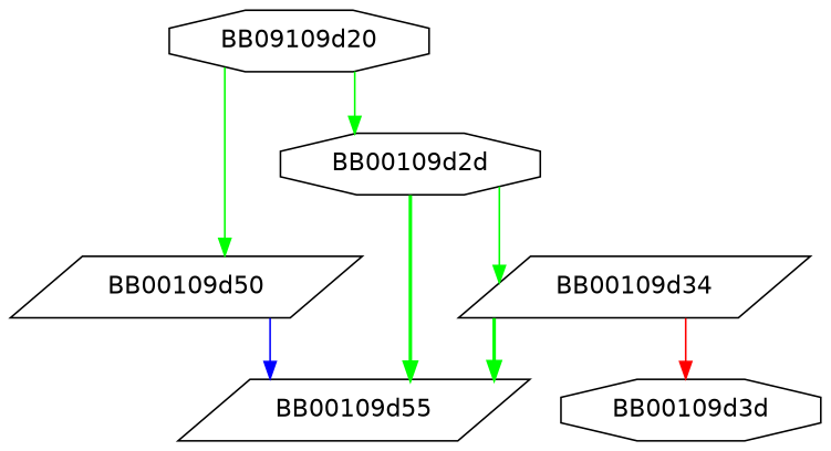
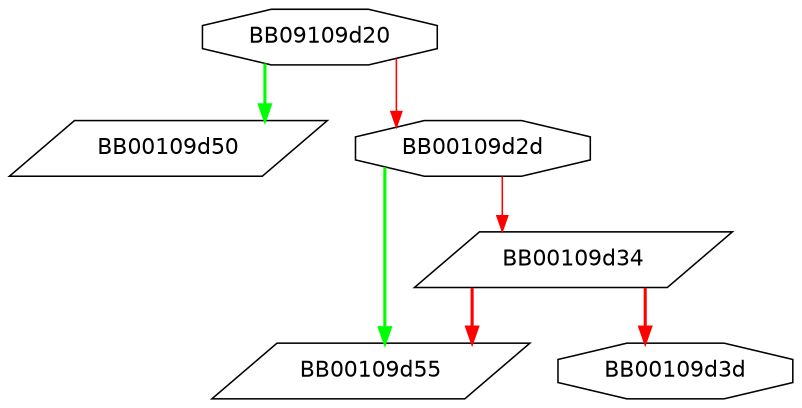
  digraph {
    fontname="DejaVu Sans"
    splines=ortho
    node [fontname="DejaVu Sans" shape=octagon]
    edge [color=green fontname="DejaVu Sans" style=solid]
    n1 [label=BB09109d20]
    BB00109d50 [shape=parallelogram]
    BB00109d2d
    BB00109d55 [shape=parallelogram]
    BB00109d34 [shape=parallelogram]
    BB00109d3d
-   n1 -> BB00109d50
-   n1 -> BB00109d2d
-   BB00109d50 -> BB00109d55 [color=blue]
+   n1 -> BB00109d50 [style=bold]
+   n1 -> BB00109d2d [color=red]
    BB00109d2d -> BB00109d55 [style=bold]
-   BB00109d2d -> BB00109d34
-   BB00109d34 -> BB00109d55 [style=bold]
-   BB00109d34 -> BB00109d3d [color=red]
+   BB00109d2d -> BB00109d34 [color=red]
+   BB00109d34 -> BB00109d55 [color=red style=bold]
+   BB00109d34 -> BB00109d3d [color=red style=bold]
  }
